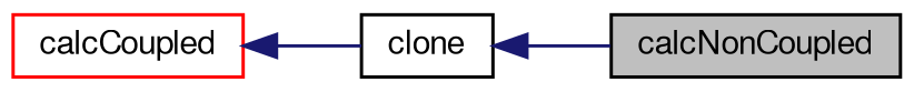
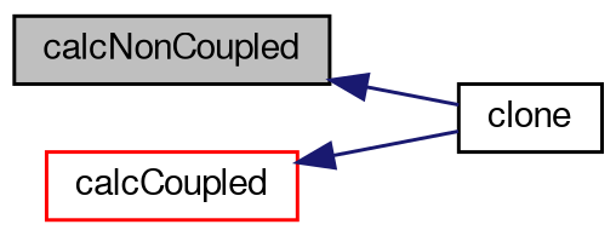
  digraph {
    rankdir=LR
    node [color=black fontname=FreeSans fontsize=10 shape=record]
    edge [color=midnightblue dir=back fontname=FreeSans fontsize=10 labelfontname=FreeSans labelfontsize=10 style=solid]
    n1 [fillcolor=grey75 fontcolor=black height=0.2 label=calcNonCoupled style=filled width=0.4]
    n2 [height=0.2 label=clone width=0.4]
    n3 [color=red height=0.2 label=calcCoupled width=0.4]
-   n2 -> n1
+   n1 -> n2
    n3 -> n2
  }
